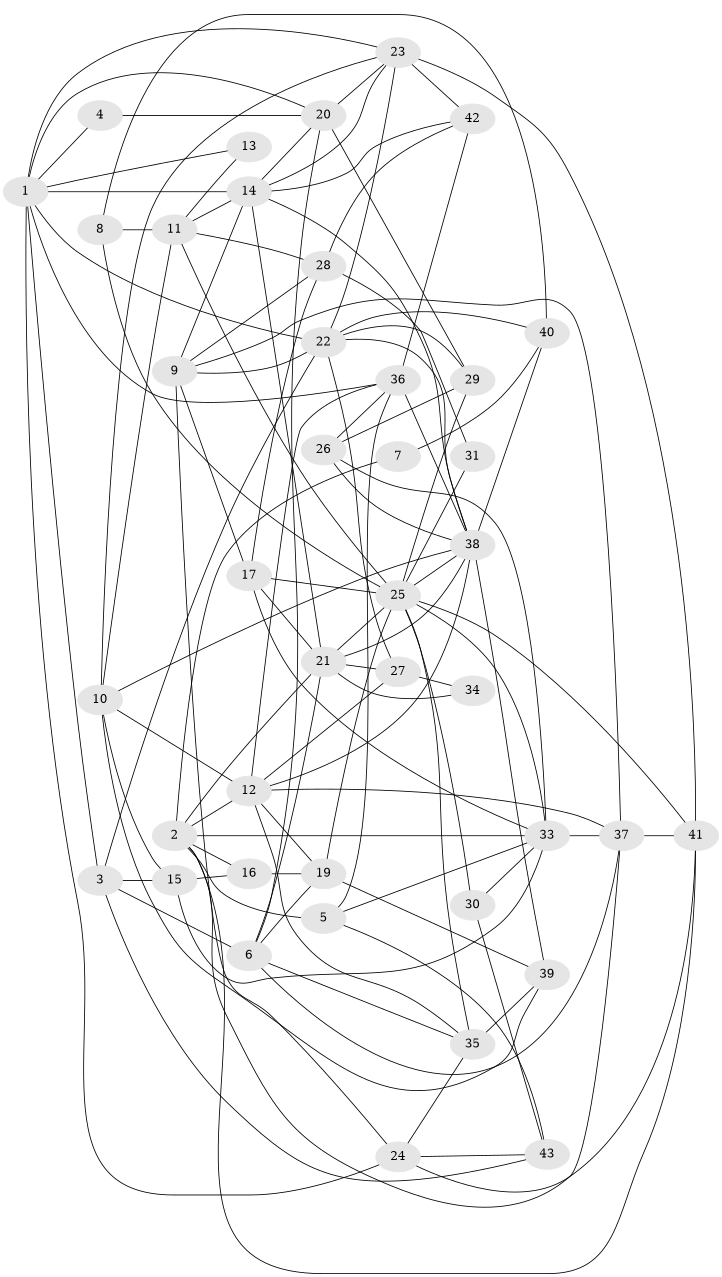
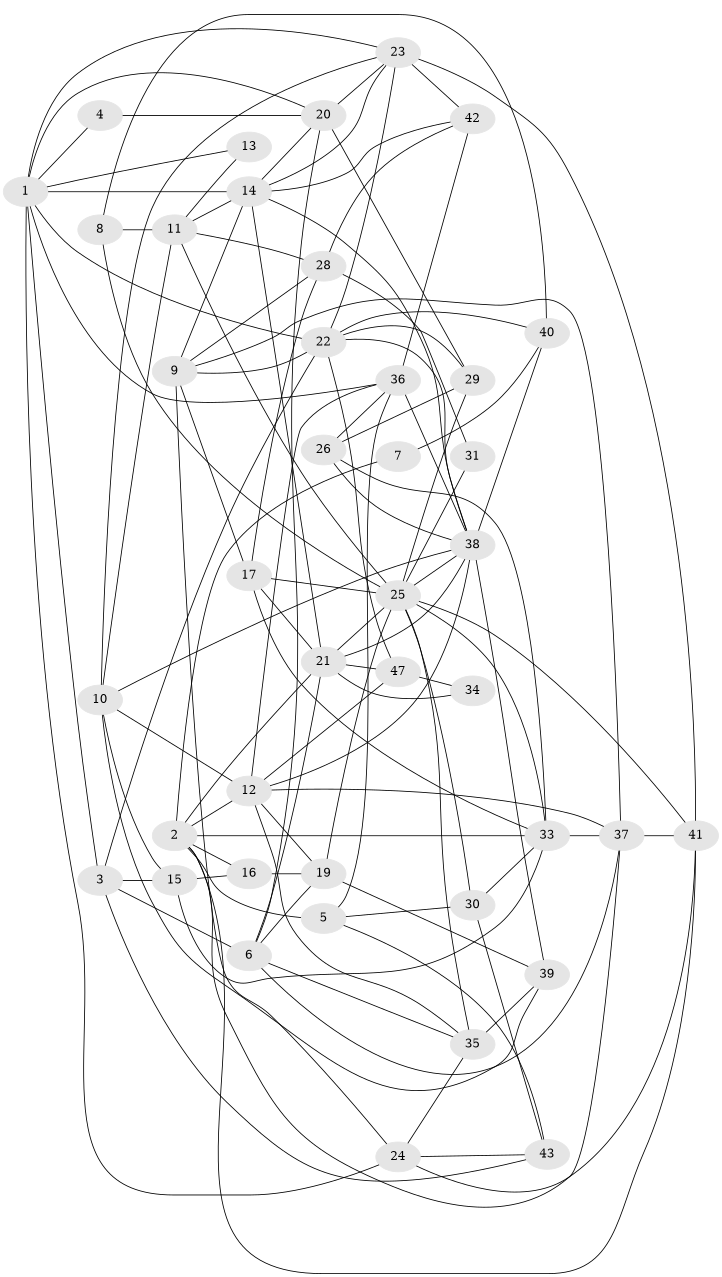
  graph {
    rankdir=LR
    node [color=gray90 style=filled]
    edge [weight=1.0]
    1
    3
    4
    13
    14
    20
    22
    23
    24
    36
    15
    6
    43
    21
    38
    42
    16
    33
    29
    40
-   27
+   27 [label=47]
    41
    35
    28
    31
    2
    5
    7
    12
    37
    19
    25
    34
    39
    8
    11
    30
    9
    17
    10
    26
    1 -- 3
    1 -- 4
    1 -- 13
    1 -- 14
    1 -- 20
    1 -- 22
    1 -- 23
    1 -- 24
    1 -- 36
    3 -- 22
    3 -- 15
    3 -- 6
    3 -- 43
    4 -- 20
    14 -- 20
    14 -- 23 [weight=2.0]
    14 -- 21
    14 -- 38
    14 -- 42
    20 -- 23
    20 -- 29
    22 -- 23
    22 -- 38 [weight=2.0]
    22 -- 29
    22 -- 40
    22 -- 27
    23 -- 42
    23 -- 41
    24 -- 43
    24 -- 41
    24 -- 35
    36 -- 38
    36 -- 42
    15 -- 16
    15 -- 33
    6 -- 20
    6 -- 21
    6 -- 35
    6 -- 37
    6 -- 19
    21 -- 38
    21 -- 27
    21 -- 25
    21 -- 34
    38 -- 40
    38 -- 39 [weight=2.0]
    16 -- 19
    33 -- 37
    27 -- 34
    35 -- 39
    28 -- 42
    28 -- 31
    2 -- 21
    2 -- 16
    2 -- 33
    2 -- 41
    2 -- 5
    2 -- 7
    2 -- 12
    2 -- 37
    5 -- 36
    5 -- 43
-   5 -- 33
+   5 -- 30
    7 -- 40
    12 -- 36
    12 -- 38
    12 -- 27
    12 -- 35
    12 -- 37
    12 -- 19
    37 -- 41
    19 -- 25
    19 -- 39
    25 -- 38
    25 -- 33
    25 -- 29
    25 -- 41
    25 -- 35
    25 -- 31
    25 -- 30
    8 -- 40
    8 -- 25
    8 -- 11
    11 -- 13
    11 -- 14 [weight=2.0]
    11 -- 28
    11 -- 25
    30 -- 43
    30 -- 33
    9 -- 14
    9 -- 22
    9 -- 24
    9 -- 28
    9 -- 37
    9 -- 17
    17 -- 21
    17 -- 33
    17 -- 28
    17 -- 25
    10 -- 23
    10 -- 15
    10 -- 38
    10 -- 12
    10 -- 39
    10 -- 11
    26 -- 36
    26 -- 38
    26 -- 33
    26 -- 29 [weight=2.0]
  }
